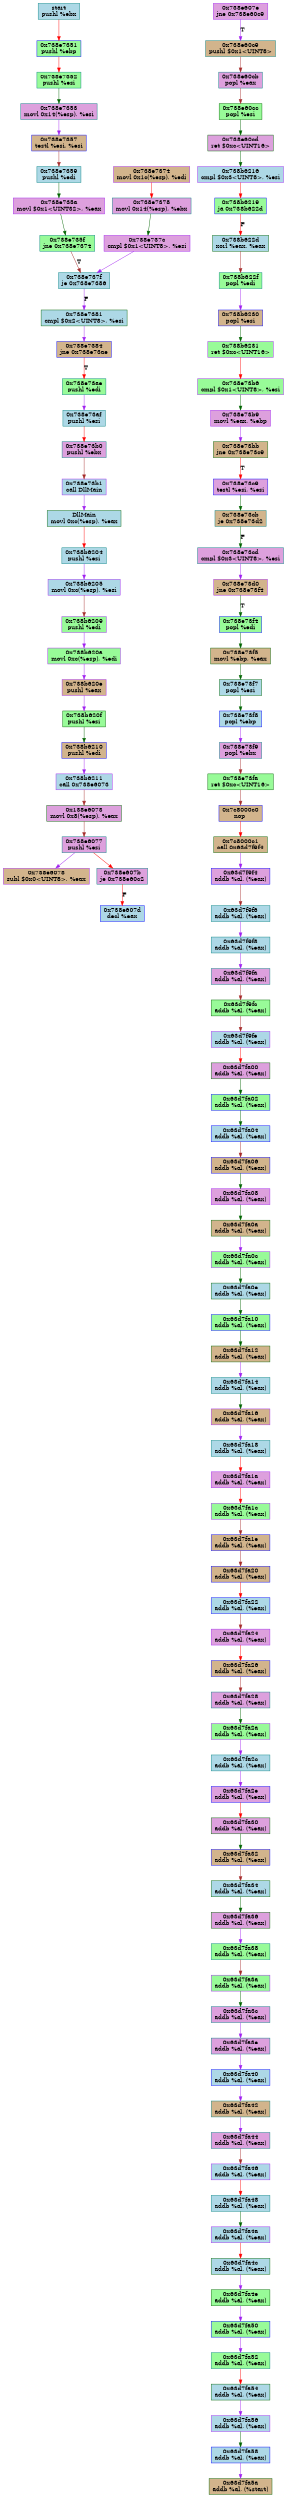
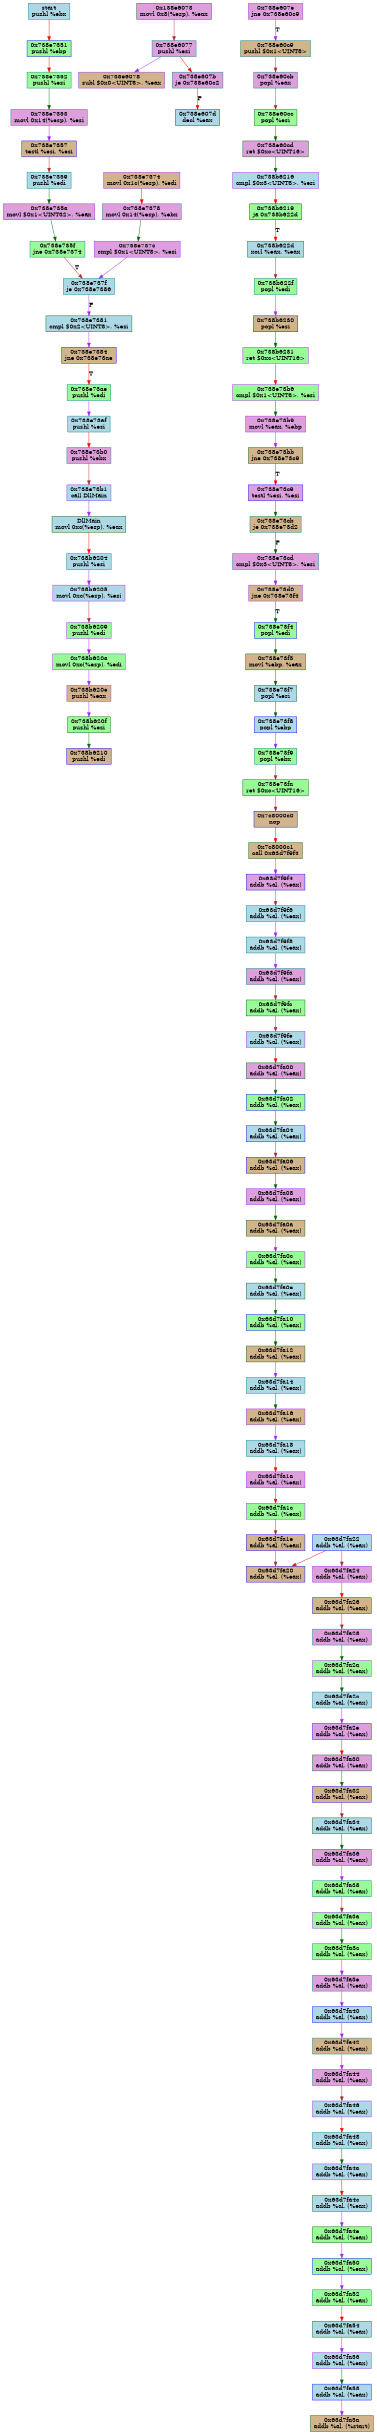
  digraph {
    node [color=teal fillcolor=lightblue shape=rectangle style=filled]
    edge [color=purple]
    n1 [label="start\npushl %ebx"]
    n2 [color=blue fillcolor=palegreen label="0x738e7351\npushl %ebp"]
    n3 [fillcolor=palegreen label="0x738e7352\npushl %esi"]
    n4 [fillcolor=plum label="0x738e7353\nmovl 0x14(%esp), %esi"]
    n5 [color=blue fillcolor=tan label="0x738e7357\ntestl %esi, %esi"]
    n6 [label="0x738e7359\npushl %edi"]
    n7 [color=purple fillcolor=plum label="0x738e735a\nmovl $0x1<UINT32>, %eax"]
    n8 [fillcolor=palegreen label="0x738e735f\njne 0x738e7374"]
    n9 [label="0x738e737f\nje 0x738e7386"]
    n10 [color=purple fillcolor=tan label="0x738e7374\nmovl 0x1c(%esp), %edi"]
    n11 [fillcolor=plum label="0x738e7378\nmovl 0x14(%esp), %ebx"]
    n12 [color=purple fillcolor=plum label="0x738e737c\ncmpl $0x1<UINT8>, %esi"]
    n13 [color=darkgreen label="0x738e7381\ncmpl $0x2<UINT8>, %esi"]
    n14 [color=blue fillcolor=tan label="0x738e7384\njne 0x738e73ae"]
    n15 [fillcolor=palegreen label="0x738e73ae\npushl %edi"]
    n16 [label="0x738e73af\npushl %esi"]
    n17 [fillcolor=plum label="0x738e73b0\npushl %ebx"]
    n18 [color=purple label="0x738e73b1\ncall DllMain"]
    n19 [color=darkgreen label="DllMain\nmovl 0xc(%esp), %eax"]
    n20 [label="0x738b6204\npushl %esi"]
    n21 [color=purple label="0x738b6205\nmovl 0xc(%esp), %esi"]
    n22 [color=purple fillcolor=palegreen label="0x738b6209\npushl %edi"]
    n23 [color=purple fillcolor=palegreen label="0x738b620a\nmovl 0xc(%esp), %edi"]
    n24 [color=purple fillcolor=tan label="0x738b620e\npushl %eax"]
    n25 [color=darkgreen fillcolor=palegreen label="0x738b620f\npushl %esi"]
    n26 [color=blue fillcolor=tan label="0x738b6210\npushl %edi"]
-   n27 [color=purple label="0x738b6211\ncall 0x738e6073"]
    n28 [color=darkgreen fillcolor=plum label="0x138e6073\nmovl 0x8(%esp), %eax"]
    n29 [fillcolor=plum label="0x738e6077\npushl %esi"]
    n30 [color=purple fillcolor=tan label="0x738e6078\nsubl $0x0<UINT8>, %eax"]
    n31 [fillcolor=plum label="0x738e607b\nje 0x738e60c2"]
    n32 [color=blue label="0x738e607d\ndecl %eax"]
    n33 [color=purple fillcolor=plum label="0x738e607e\njne 0x738e60c9"]
    n34 [fillcolor=tan label="0x738e60c9\npushl $0x1<UINT8>"]
    n35 [fillcolor=plum label="0x738e60cb\npopl %eax"]
    n36 [color=darkgreen fillcolor=palegreen label="0x738e60cc\npopl %esi"]
    n37 [color=darkgreen fillcolor=plum label="0x738e60cd\nret $0xc<UINT16>"]
    n38 [color=purple label="0x738b6216\ncmpl $0x3<UINT8>, %esi"]
    n39 [color=blue fillcolor=palegreen label="0x738b6219\nja 0x738b622d"]
    n40 [color=darkgreen label="0x738b622d\nxorl %eax, %eax"]
    n41 [fillcolor=palegreen label="0x738b622f\npopl %edi"]
    n42 [color=blue fillcolor=tan label="0x738b6230\npopl %esi"]
    n43 [color=purple fillcolor=palegreen label="0x738b6231\nret $0xc<UINT16>"]
    n44 [color=purple fillcolor=palegreen label="0x738e73b6\ncmpl $0x1<UINT8>, %esi"]
    n45 [color=purple fillcolor=plum label="0x738e73b9\nmovl %eax, %ebp"]
    n46 [color=darkgreen fillcolor=tan label="0x738e73bb\njne 0x738e73c9"]
    n47 [color=blue fillcolor=plum label="0x738e73c9\ntestl %esi, %esi"]
    n48 [fillcolor=tan label="0x738e73cb\nje 0x738e73d2"]
    n49 [fillcolor=plum label="0x738e73cd\ncmpl $0x3<UINT8>, %esi"]
    n50 [color=purple fillcolor=tan label="0x738e73d0\njne 0x738e73f4"]
    n51 [color=blue fillcolor=palegreen label="0x738e73f4\npopl %edi"]
    n52 [color=darkgreen fillcolor=tan label="0x738e73f5\nmovl %ebp, %eax"]
    n53 [color=darkgreen label="0x738e73f7\npopl %esi"]
    n54 [color=blue label="0x738e73f8\npopl %ebp"]
-   n55 [fillcolor=plum label="0x738e73f9\npopl %ebx"]
+   n55 [fillcolor=palegreen label="0x738e73f9\npopl %ebx"]
    n56 [color=darkgreen fillcolor=palegreen label="0x738e73fa\nret $0xc<UINT16>"]
    n57 [color=blue fillcolor=tan label="0x7c8000c0\nnop "]
    n58 [color=darkgreen fillcolor=tan label="0x7c8000c1\ncall 0x63d7f9f4"]
    n59 [color=blue fillcolor=plum label="0x63d7f9f4\naddb %al, (%eax)"]
    n60 [label="0x63d7f9f6\naddb %al, (%eax)"]
    n61 [label="0x63d7f9f8\naddb %al, (%eax)"]
    n62 [fillcolor=plum label="0x63d7f9fa\naddb %al, (%eax)"]
    n63 [color=darkgreen fillcolor=palegreen label="0x63d7f9fc\naddb %al, (%eax)"]
    n64 [color=purple label="0x63d7f9fe\naddb %al, (%eax)"]
    n65 [color=darkgreen fillcolor=plum label="0x63d7fa00\naddb %al, (%eax)"]
    n66 [color=blue fillcolor=palegreen label="0x63d7fa02\naddb %al, (%eax)"]
    n67 [color=blue label="0x63d7fa04\naddb %al, (%eax)"]
    n68 [color=blue fillcolor=tan label="0x63d7fa06\naddb %al, (%eax)"]
    n69 [color=purple fillcolor=plum label="0x63d7fa08\naddb %al, (%eax)"]
    n70 [color=darkgreen fillcolor=tan label="0x63d7fa0a\naddb %al, (%eax)"]
    n71 [color=purple fillcolor=palegreen label="0x63d7fa0c\naddb %al, (%eax)"]
    n72 [color=darkgreen label="0x63d7fa0e\naddb %al, (%eax)"]
    n73 [color=blue fillcolor=palegreen label="0x63d7fa10\naddb %al, (%eax)"]
    n74 [color=darkgreen fillcolor=tan label="0x63d7fa12\naddb %al, (%eax)"]
    n75 [label="0x63d7fa14\naddb %al, (%eax)"]
    n76 [color=purple fillcolor=tan label="0x63d7fa16\naddb %al, (%eax)"]
    n77 [label="0x63d7fa18\naddb %al, (%eax)"]
    n78 [color=purple fillcolor=plum label="0x63d7fa1a\naddb %al, (%eax)"]
    n79 [color=purple fillcolor=palegreen label="0x63d7fa1c\naddb %al, (%eax)"]
    n80 [color=blue fillcolor=tan label="0x63d7fa1e\naddb %al, (%eax)"]
    n81 [color=blue fillcolor=tan label="0x63d7fa20\naddb %al, (%eax)"]
    n82 [color=blue label="0x63d7fa22\naddb %al, (%eax)"]
    n83 [color=purple fillcolor=plum label="0x63d7fa24\naddb %al, (%eax)"]
    n84 [color=blue fillcolor=tan label="0x63d7fa26\naddb %al, (%eax)"]
    n85 [fillcolor=plum label="0x63d7fa28\naddb %al, (%eax)"]
    n86 [color=purple fillcolor=palegreen label="0x63d7fa2a\naddb %al, (%eax)"]
    n87 [label="0x63d7fa2c\naddb %al, (%eax)"]
    n88 [color=blue fillcolor=plum label="0x63d7fa2e\naddb %al, (%eax)"]
    n89 [color=darkgreen fillcolor=plum label="0x63d7fa30\naddb %al, (%eax)"]
    n90 [color=blue fillcolor=tan label="0x63d7fa32\naddb %al, (%eax)"]
    n91 [color=darkgreen label="0x63d7fa34\naddb %al, (%eax)"]
    n92 [color=darkgreen fillcolor=plum label="0x63d7fa36\naddb %al, (%eax)"]
    n93 [fillcolor=palegreen label="0x63d7fa38\naddb %al, (%eax)"]
    n94 [color=purple fillcolor=palegreen label="0x63d7fa3a\naddb %al, (%eax)"]
-   n95 [fillcolor=plum label="0x63d7fa3c\naddb %al, (%eax)"]
+   n95 [fillcolor=palegreen label="0x63d7fa3c\naddb %al, (%eax)"]
    n96 [fillcolor=plum label="0x63d7fa3e\naddb %al, (%eax)"]
    n97 [color=blue label="0x63d7fa40\naddb %al, (%eax)"]
    n98 [fillcolor=tan label="0x63d7fa42\naddb %al, (%eax)"]
    n99 [fillcolor=plum label="0x63d7fa44\naddb %al, (%eax)"]
    n100 [color=purple label="0x63d7fa46\naddb %al, (%eax)"]
    n101 [label="0x63d7fa48\naddb %al, (%eax)"]
    n102 [color=purple label="0x63d7fa4a\naddb %al, (%eax)"]
    n103 [color=darkgreen label="0x63d7fa4c\naddb %al, (%eax)"]
    n104 [color=darkgreen fillcolor=palegreen label="0x63d7fa4e\naddb %al, (%eax)"]
    n105 [color=blue fillcolor=palegreen label="0x63d7fa50\naddb %al, (%eax)"]
    n106 [fillcolor=palegreen label="0x63d7fa52\naddb %al, (%eax)"]
    n107 [color=darkgreen label="0x63d7fa54\naddb %al, (%eax)"]
    n108 [color=purple label="0x63d7fa56\naddb %al, (%eax)"]
    n109 [color=blue label="0x63d7fa58\naddb %al, (%eax)"]
    n110 [color=darkgreen fillcolor=tan label="0x63d7fa5a\naddb %al, (%start)"]
    n1 -> n2 [color=red]
    n2 -> n3 [color=red]
    n3 -> n4 [color=darkgreen]
    n4 -> n5
    n5 -> n6 [color=brown]
    n6 -> n7 [color=darkgreen]
    n7 -> n8 [color=darkgreen]
    n8 -> n9 [color=brown label=T]
    n9 -> n13 [label=F]
    n10 -> n11 [color=red]
    n11 -> n12 [color=darkgreen]
    n12 -> n9
    n13 -> n14
    n14 -> n15 [color=red label=T]
    n15 -> n16
    n16 -> n17 [color=red]
    n17 -> n18 [color=brown]
    n18 -> n19
    n19 -> n20 [color=red]
    n20 -> n21
    n21 -> n22 [color=brown]
    n22 -> n23
    n23 -> n24
    n24 -> n25
    n25 -> n26 [color=darkgreen]
-   n26 -> n27
-   n27 -> n28 [color=brown]
    n28 -> n29 [color=brown]
    n29 -> n30
    n29 -> n31 [color=red]
    n31 -> n32 [color=red label=F]
    n33 -> n34 [label=T]
    n34 -> n35 [color=brown]
    n35 -> n36 [color=brown]
    n36 -> n37 [color=darkgreen]
    n37 -> n38 [color=darkgreen]
    n38 -> n39 [color=red]
-   n39 -> n40 [color=red label=F]
+   n39 -> n40 [color=red label=T]
    n40 -> n41 [color=brown]
    n41 -> n42
    n42 -> n43 [color=darkgreen]
    n43 -> n44 [color=red]
    n44 -> n45 [color=darkgreen]
    n45 -> n46
    n46 -> n47 [color=red label=T]
    n47 -> n48 [color=darkgreen]
    n48 -> n49 [color=darkgreen label=F]
    n49 -> n50
    n50 -> n51 [color=darkgreen label=T]
    n51 -> n52 [color=darkgreen]
    n52 -> n53 [color=darkgreen]
    n53 -> n54 [color=darkgreen]
    n54 -> n55
    n55 -> n56 [color=brown]
    n56 -> n57 [color=brown]
    n57 -> n58 [color=red]
    n58 -> n59
    n59 -> n60 [color=brown]
    n60 -> n61
    n61 -> n62
    n62 -> n63 [color=brown]
    n63 -> n64 [color=brown]
    n64 -> n65 [color=red]
    n65 -> n66 [color=darkgreen]
    n66 -> n67 [color=darkgreen]
    n67 -> n68 [color=brown]
    n68 -> n69 [color=darkgreen]
    n69 -> n70 [color=darkgreen]
    n70 -> n71
    n71 -> n72 [color=darkgreen]
    n72 -> n73 [color=darkgreen]
    n73 -> n74 [color=darkgreen]
    n74 -> n75
    n75 -> n76 [color=darkgreen]
    n76 -> n77
    n77 -> n78 [color=red]
    n78 -> n79 [color=red]
    n79 -> n80 [color=brown]
    n80 -> n81 [color=brown]
-   n81 -> n82 [color=red]
+   n82 -> n81 [color=red]
    n82 -> n83 [color=brown]
    n83 -> n84 [color=red]
    n84 -> n85 [color=brown]
    n85 -> n86 [color=darkgreen]
-   n86 -> n87
+   n86 -> n87 [color=darkgreen]
    n87 -> n88
    n88 -> n89 [color=red]
    n89 -> n90 [color=darkgreen]
    n90 -> n91 [color=brown]
    n91 -> n92 [color=darkgreen]
    n92 -> n93
    n93 -> n94 [color=brown]
    n94 -> n95 [color=darkgreen]
    n95 -> n96
    n96 -> n97
    n97 -> n98
    n98 -> n99
    n99 -> n100 [color=brown]
    n100 -> n101 [color=red]
    n101 -> n102 [color=darkgreen]
    n102 -> n103 [color=red]
    n103 -> n104
    n104 -> n105
    n105 -> n106
    n106 -> n107 [color=red]
    n107 -> n108
    n108 -> n109 [color=darkgreen]
    n109 -> n110
  }
